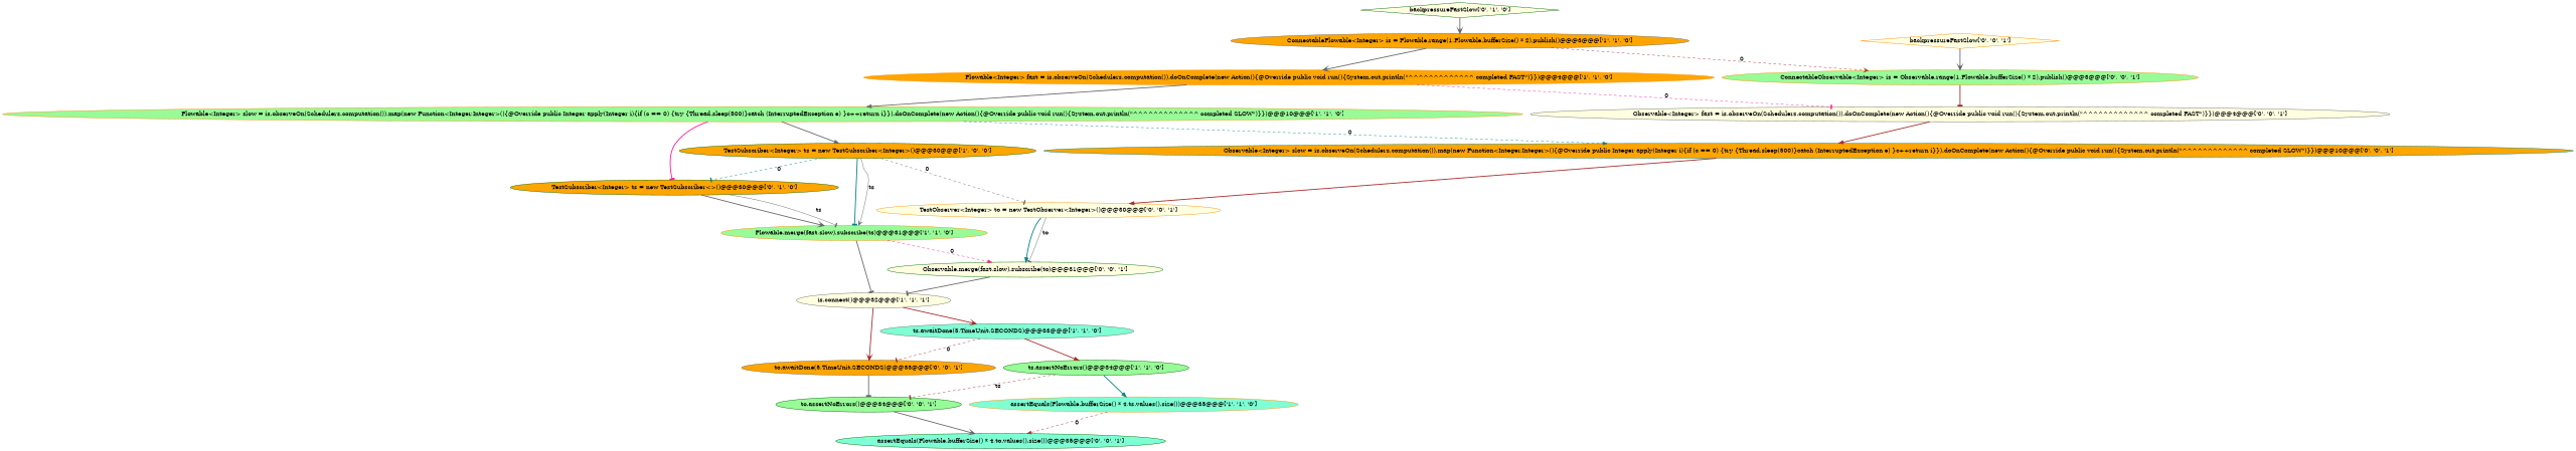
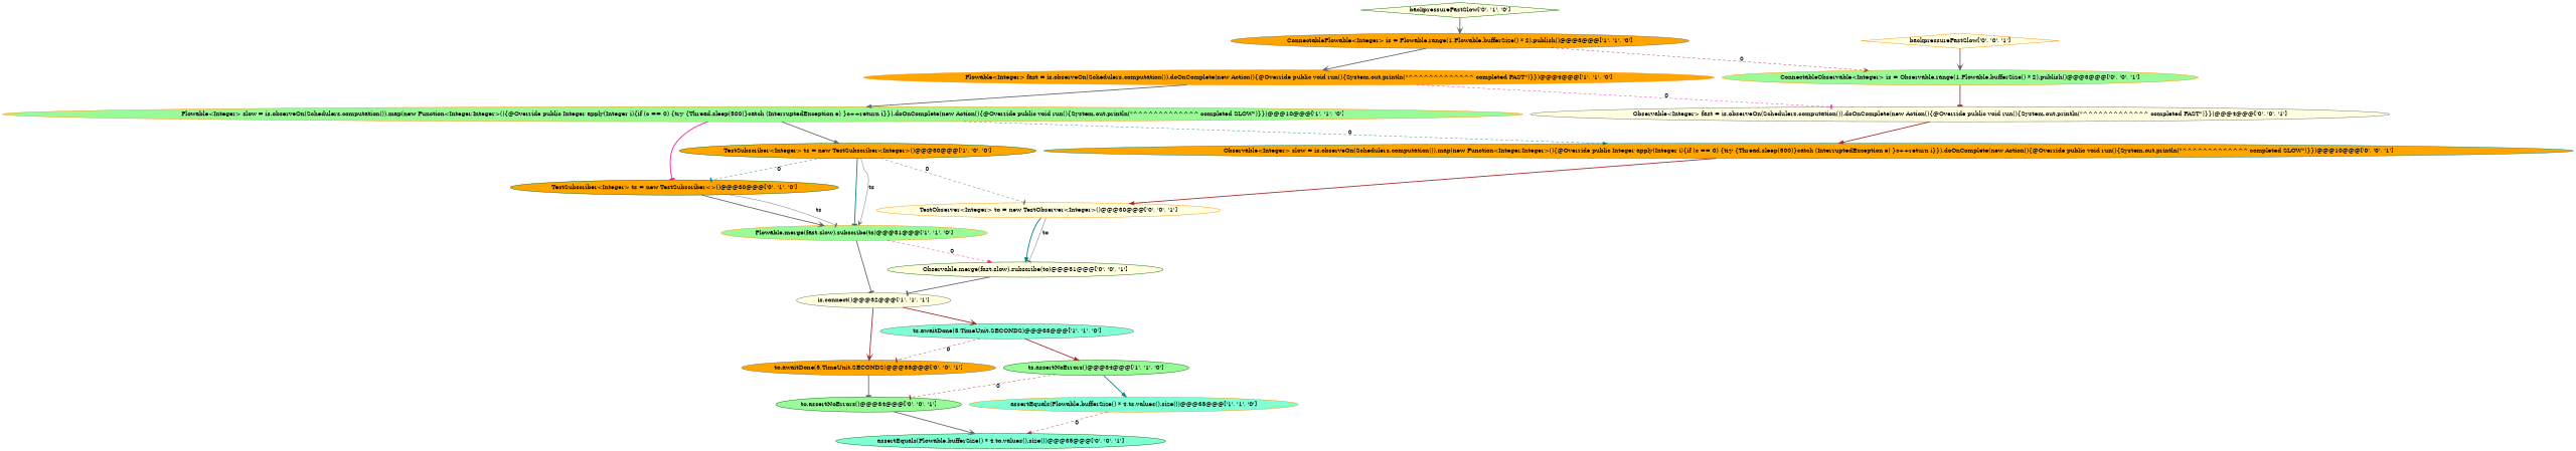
  digraph {
    node [color=darkorange fillcolor=lightyellow shape=ellipse style=filled]
    edge [arrowhead=tee color=gray40 style=bold]
    n1 [color=gray40 label="Observable<Integer> fast = is.observeOn(Schedulers.computation()).doOnComplete(new Action(){@Override public void run(){System.out.println(\"^^^^^^^^^^^^^ completed FAST\")}})@@@4@@@['0', '0', '1']"]
    n2 [color=teal fillcolor=orange label="Observable<Integer> slow = is.observeOn(Schedulers.computation()).map(new Function<Integer,Integer>(){@Override public Integer apply(Integer i){if (c == 0) {try {Thread.sleep(500)}catch (InterruptedException e) }c++return i}}).doOnComplete(new Action(){@Override public void run(){System.out.println(\"^^^^^^^^^^^^^ completed SLOW\")}})@@@10@@@['0', '0', '1']"]
    n3 [label="TestObserver<Integer> to = new TestObserver<Integer>()@@@30@@@['0', '0', '1']"]
    n4 [color=gray40 fillcolor=orange label="ConnectableFlowable<Integer> is = Flowable.range(1,Flowable.bufferSize() * 2).publish()@@@3@@@['1', '1', '0']"]
    n5 [fillcolor=palegreen label="ConnectableObservable<Integer> is = Observable.range(1,Flowable.bufferSize() * 2).publish()@@@3@@@['0', '0', '1']"]
    n6 [fillcolor=orange label="Flowable<Integer> fast = is.observeOn(Schedulers.computation()).doOnComplete(new Action(){@Override public void run(){System.out.println(\"^^^^^^^^^^^^^ completed FAST\")}})@@@4@@@['1', '1', '0']"]
    n7 [fillcolor=aquamarine label="assertEquals(Flowable.bufferSize() * 4,ts.values().size())@@@35@@@['1', '1', '0']"]
    n8 [color=darkgreen fillcolor=aquamarine label="assertEquals(Flowable.bufferSize() * 4,to.values().size())@@@35@@@['0', '0', '1']"]
    n9 [color=darkgreen fillcolor=orange label="TestSubscriber<Integer> ts = new TestSubscriber<>()@@@30@@@['0', '1', '0']"]
    n10 [fillcolor=palegreen label="Flowable.merge(fast,slow).subscribe(ts)@@@31@@@['1', '1', '0']"]
    n11 [color=gray40 label="is.connect()@@@32@@@['1', '1', '1']"]
    n12 [color=darkgreen label="Observable.merge(fast,slow).subscribe(to)@@@31@@@['0', '0', '1']"]
    n13 [color=darkgreen fillcolor=palegreen label="to.assertNoErrors()@@@34@@@['0', '0', '1']"]
    n14 [color=gray40 fillcolor=orange label="to.awaitDone(5,TimeUnit.SECONDS)@@@33@@@['0', '0', '1']"]
    n15 [color=gray40 fillcolor=aquamarine label="ts.awaitDone(5,TimeUnit.SECONDS)@@@33@@@['1', '1', '0']"]
    n16 [color=darkgreen fillcolor=palegreen label="ts.assertNoErrors()@@@34@@@['1', '1', '0']"]
    n17 [color=darkgreen fillcolor=orange label="TestSubscriber<Integer> ts = new TestSubscriber<Integer>()@@@30@@@['1', '0', '0']"]
    n18 [label="backpressureFastSlow['0', '0', '1']" shape=diamond]
    n19 [fillcolor=palegreen label="Flowable<Integer> slow = is.observeOn(Schedulers.computation()).map(new Function<Integer,Integer>(){@Override public Integer apply(Integer i){if (c == 0) {try {Thread.sleep(500)}catch (InterruptedException e) }c++return i}}).doOnComplete(new Action(){@Override public void run(){System.out.println(\"^^^^^^^^^^^^^ completed SLOW\")}})@@@10@@@['1', '1', '0']"]
    n20 [color=darkgreen label="backpressureFastSlow['0', '1', '0']" shape=diamond]
    n1 -> n2 [arrowhead=normal color=brown]
    n2 -> n3 [arrowhead=normal color=brown]
    n3 -> n12 [label=to style=solid]
    n3 -> n12 [arrowhead=normal color=teal]
    n4 -> n5 [arrowhead=vee color=brown label=0 style=dashed]
    n4 -> n6 [arrowhead=vee]
    n5 -> n1 [color=brown]
    n6 -> n1 [color=deeppink label=0 style=dashed]
    n6 -> n19 [arrowhead=normal]
    n7 -> n8 [arrowhead=normal color=brown label=0 style=dashed]
    n9 -> n10 [arrowhead=vee]
    n9 -> n10 [label=ts style=solid]
    n10 -> n11
    n10 -> n12 [arrowhead=normal color=deeppink label=0 style=dashed]
    n11 -> n14 [arrowhead=vee color=brown]
    n11 -> n15 [arrowhead=vee color=brown]
    n12 -> n11
    n13 -> n8 [arrowhead=vee]
    n14 -> n13
    n15 -> n14 [color=brown label=0 style=dashed]
    n15 -> n16 [arrowhead=normal color=brown]
    n16 -> n7 [arrowhead=normal color=teal]
-   n16 -> n13 [color=brown label=ts style=dashed]
+   n16 -> n13 [color=brown label=0 style=dashed]
    n17 -> n3 [label=0 style=dashed]
    n17 -> n9 [color=teal label=0 style=dashed]
    n17 -> n10 [color=teal]
    n17 -> n10 [arrowhead=vee label=ts style=solid]
    n18 -> n5 [arrowhead=vee]
    n19 -> n2 [arrowhead=normal color=teal label=0 style=dashed]
    n19 -> n9 [color=deeppink]
    n19 -> n17 [arrowhead=normal]
    n20 -> n4 [arrowhead=vee]
  }
